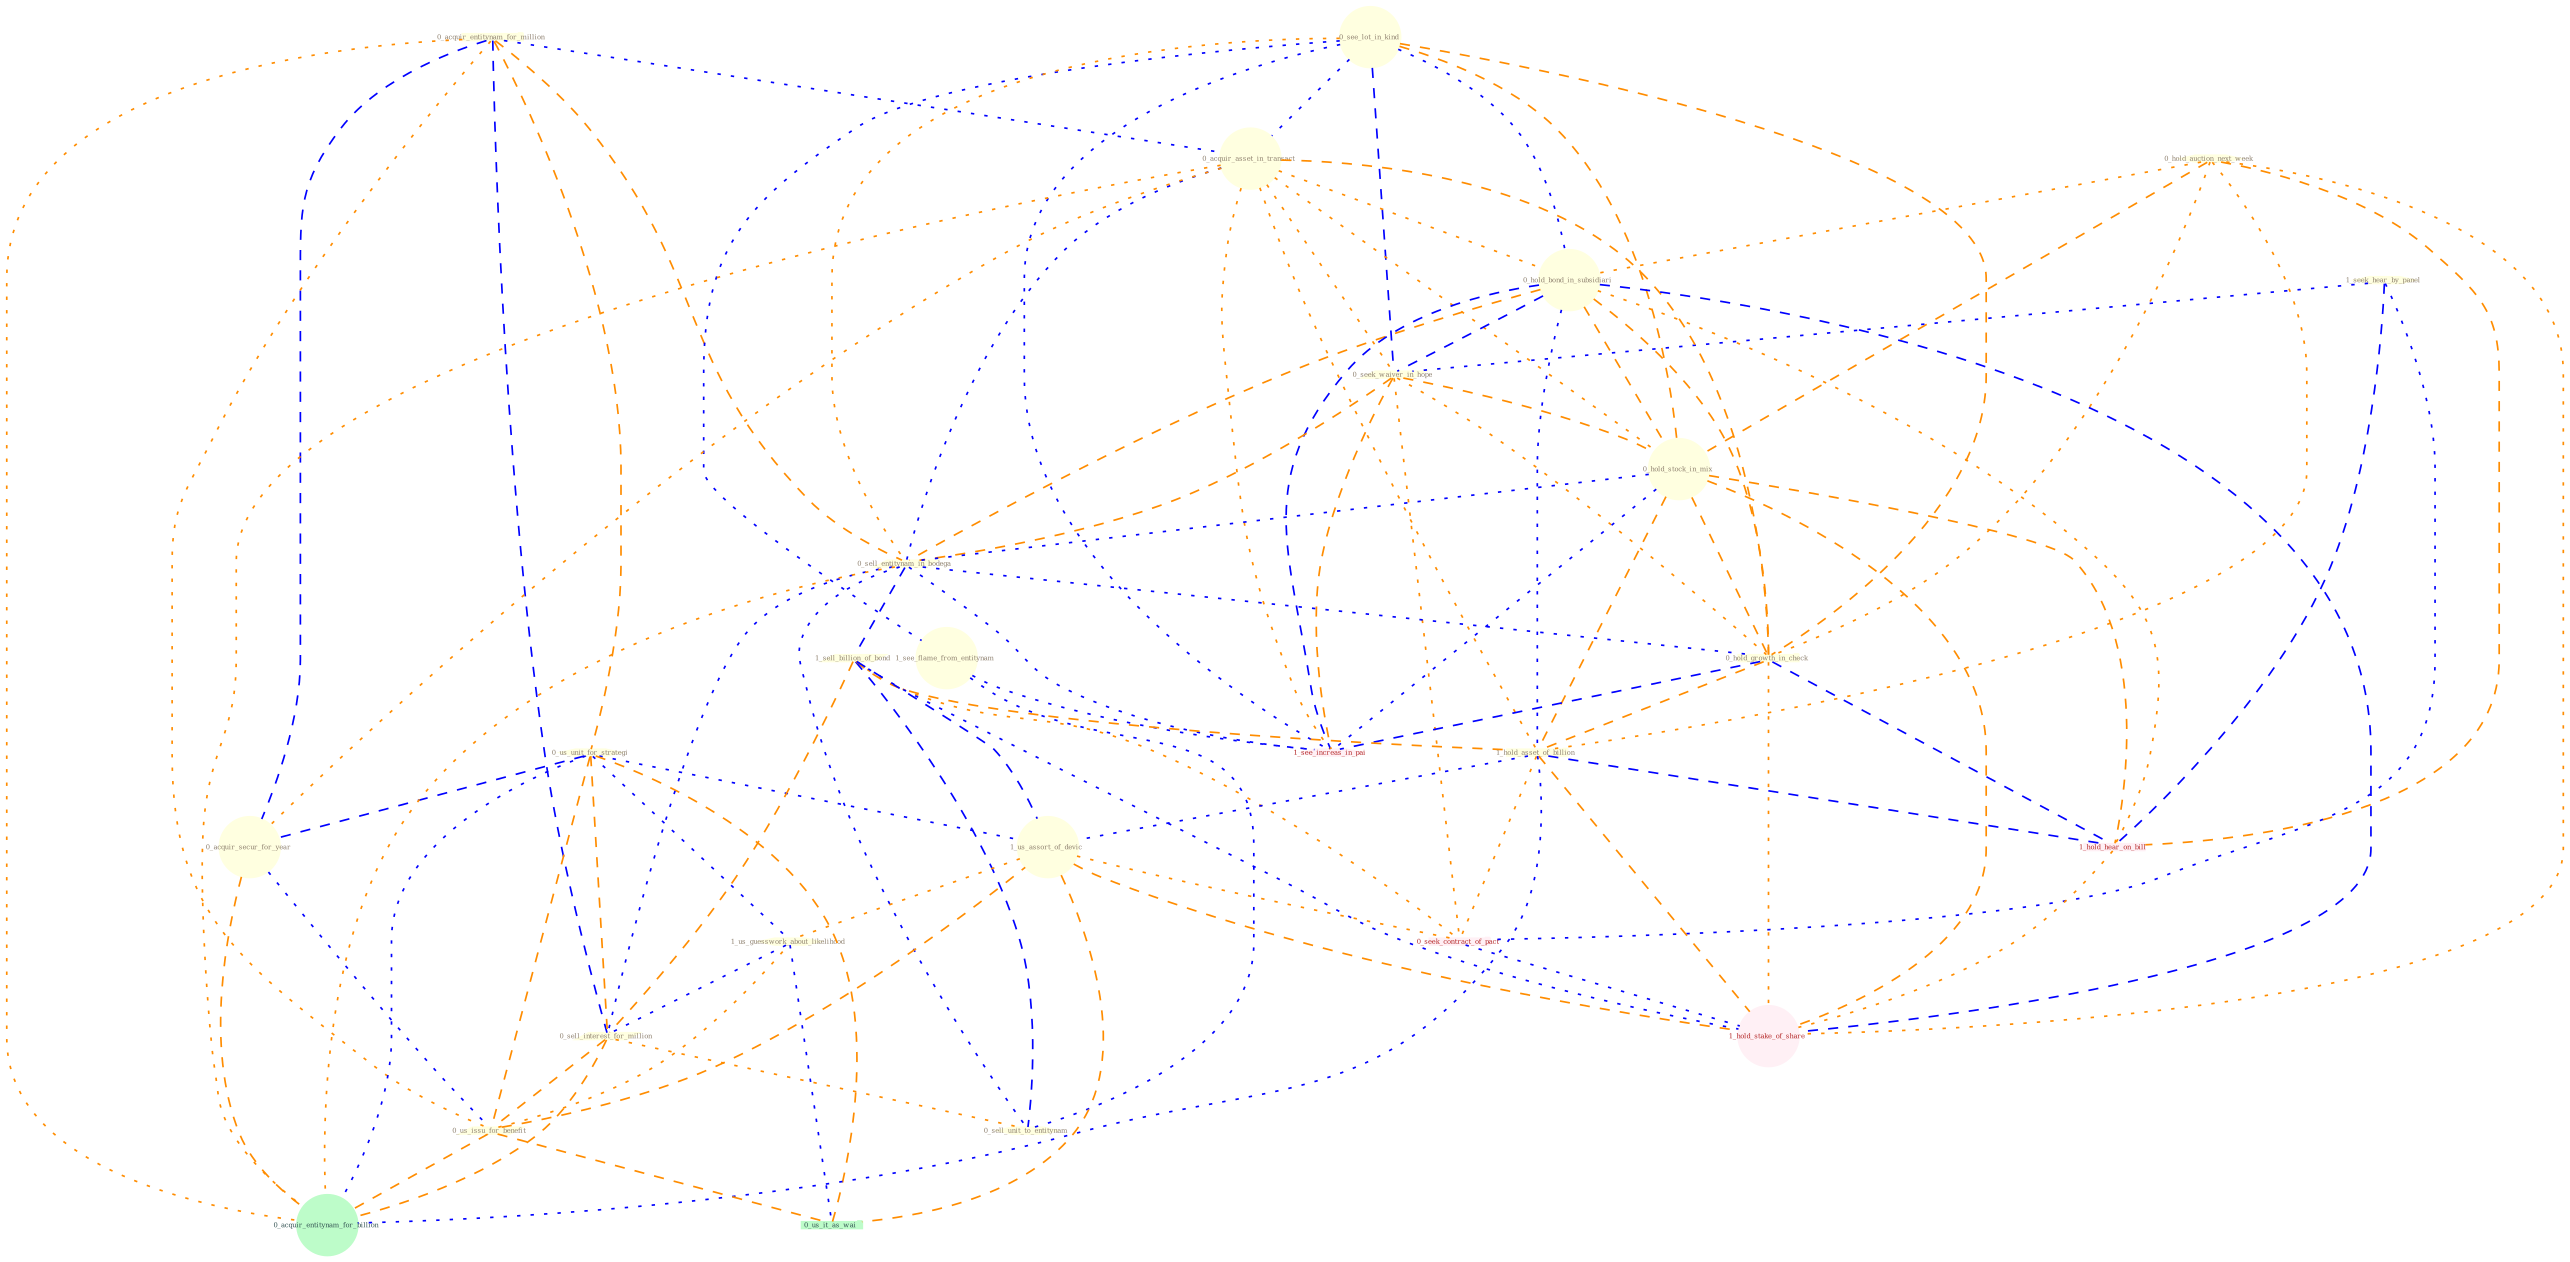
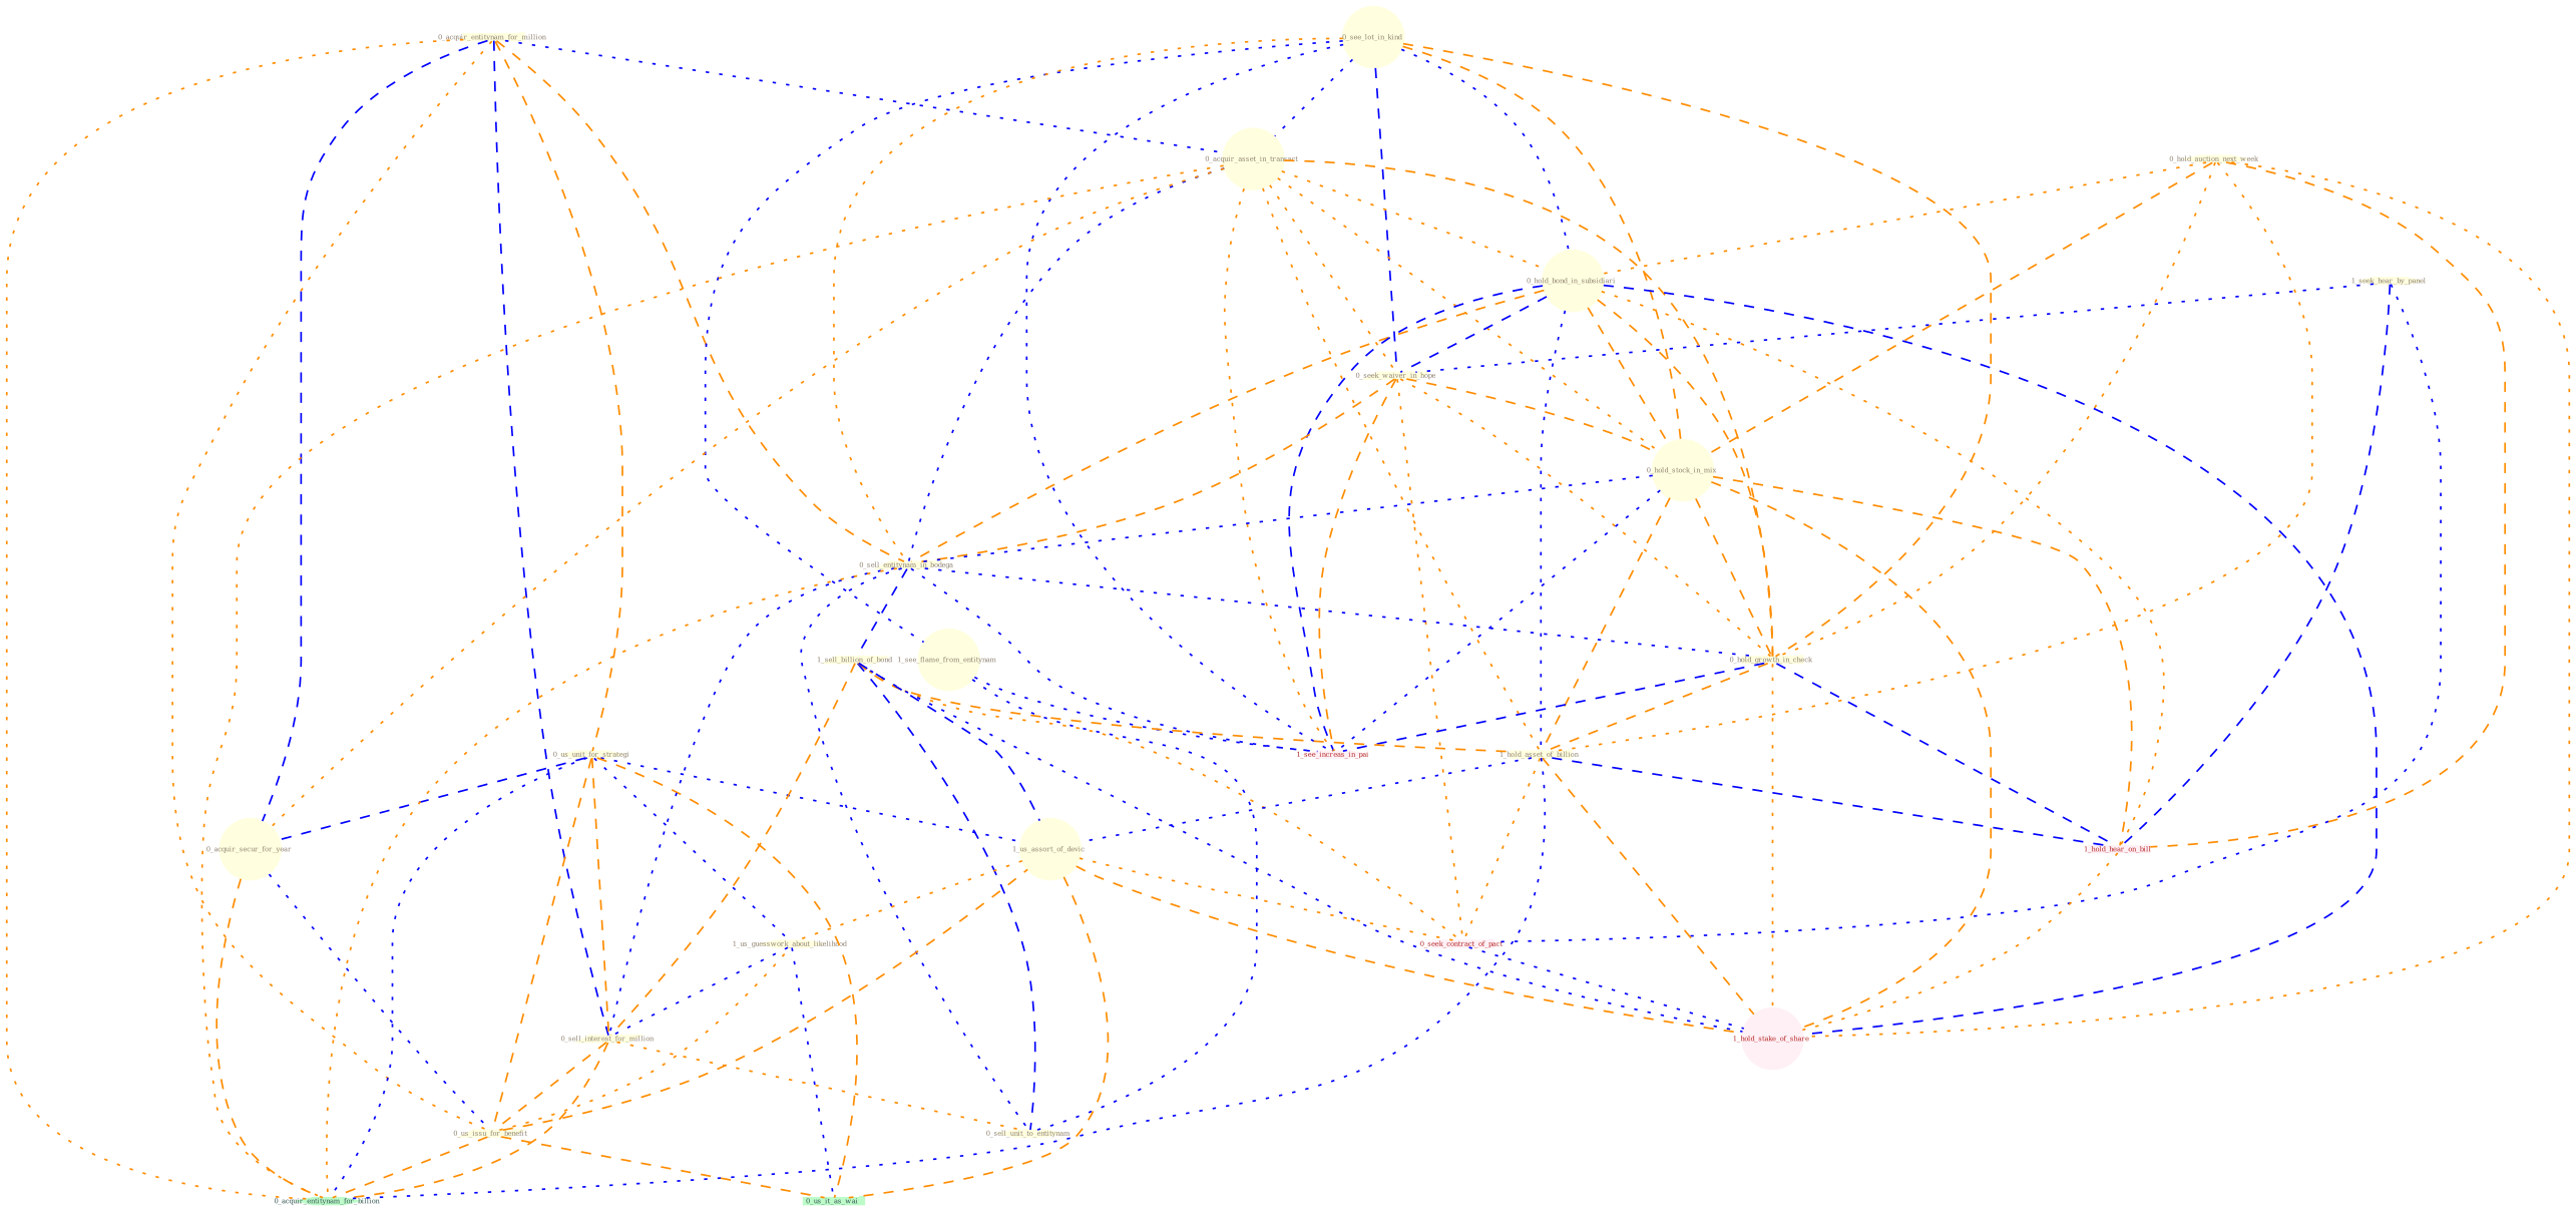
  graph {
    node [color="#ffffe0" fixedsize=true fontcolor="#8b7d6b" fontsize=4 shape=circle style=filled]
    edge [color=darkorange style=dotted w=1]
    "0_hold_auction_next_week " [height=.06 shape=hexagon width=.5]
    "1_seek_hear_by_panel " [height=.06 shape=hexagon width=.5]
    "0_acquir_entitynam_for_million " [height=.06 shape=folder width=.5]
    "0_see_lot_in_kind " [height=.06 width=.5]
    "0_acquir_asset_in_transact " [height=.06 width=.5]
    "0_hold_bond_in_subsidiari " [height=.06 width=.5]
    "0_seek_waiver_in_hope " [height=.06 shape=parallelogram width=.5]
    "1_see_flame_from_entitynam " [height=.06 width=.5]
    n9 [height=.06 label="0_us_unit_for_strategi" shape=hexagon width=.5]
    "0_hold_stock_in_mix " [height=.06 width=.5]
    "0_sell_entitynam_in_bodega " [height=.06 shape=parallelogram width=.5]
    "0_acquir_secur_for_year " [height=.06 width=.5]
    "0_hold_growth_in_check " [height=.06 shape=folder width=.5]
    "1_sell_billion_of_bond " [height=.06 shape=parallelogram width=.5]
    "0_sell_interest_for_million " [height=.06 shape=parallelogram width=.5]
    "1_hold_asset_of_billion " [height=.06 shape=folder width=.5]
    "0_us_issu_for_benefit " [height=.06 shape=parallelogram width=.5]
    "1_us_assort_of_devic " [height=.06 width=.5]
    "1_us_guesswork_about_likelihood " [height=.06 shape=hexagon width=.5]
    "0_sell_unit_to_entitynam " [height=.06 shape=hexagon width=.5]
    "0_seek_contract_of_pact " [color="#fff0f5" fontcolor="#b22222" height=.06 shape=folder width=.5]
    "1_see_increas_in_pai " [color="#fff0f5" fontcolor="#b22222" height=.06 shape=hexagon width=.5]
    "1_hold_hear_on_bill " [color="#fff0f5" fontcolor="#b22222" height=.06 shape=folder width=.5]
    "1_hold_stake_of_share " [color="#fff0f5" fontcolor="#b22222" height=.06 width=.5]
-   "0_acquir_entitynam_for_billion " [color="#BDFCC9" fontcolor="#2f4f4f" height=.06 width=.5]
+   "0_acquir_entitynam_for_billion " [color="#BDFCC9" fontcolor="#2f4f4f" height=.06 shape=hexagon width=.5]
    "0_us_it_as_wai " [color="#BDFCC9" fontcolor="#2f4f4f" height=.06 shape=folder width=.5]
    subgraph sub_1 {
      "0_hold_auction_next_week "
      "1_seek_hear_by_panel "
      "0_acquir_entitynam_for_million "
      "0_see_lot_in_kind "
      "0_acquir_asset_in_transact "
      "0_hold_bond_in_subsidiari "
      "0_seek_waiver_in_hope "
      "1_see_flame_from_entitynam "
      n9
      "0_hold_stock_in_mix "
      "0_sell_entitynam_in_bodega "
      "0_acquir_secur_for_year "
      "0_hold_growth_in_check "
      "1_sell_billion_of_bond "
      "0_sell_interest_for_million "
      "1_hold_asset_of_billion "
      "0_us_issu_for_benefit "
      "1_us_assort_of_devic "
      "1_us_guesswork_about_likelihood "
      "0_sell_unit_to_entitynam "
    }
    subgraph sub_2 {
      "0_seek_contract_of_pact "
      "1_see_increas_in_pai "
      "1_hold_hear_on_bill "
      "1_hold_stake_of_share "
    }
    "0_hold_auction_next_week " -- "0_hold_bond_in_subsidiari "
    "0_hold_auction_next_week " -- "0_hold_stock_in_mix " [style=dashed]
    "0_hold_auction_next_week " -- "0_hold_growth_in_check "
    "0_hold_auction_next_week " -- "1_hold_asset_of_billion "
    "0_hold_auction_next_week " -- "1_hold_hear_on_bill " [style=dashed]
    "0_hold_auction_next_week " -- "1_hold_stake_of_share "
    "1_seek_hear_by_panel " -- "0_seek_waiver_in_hope " [color=blue]
    "1_seek_hear_by_panel " -- "0_seek_contract_of_pact " [color=blue]
    "1_seek_hear_by_panel " -- "1_hold_hear_on_bill " [color=blue style=dashed]
    "0_acquir_entitynam_for_million " -- "0_acquir_asset_in_transact " [color=blue]
    "0_acquir_entitynam_for_million " -- n9 [style=dashed]
    "0_acquir_entitynam_for_million " -- "0_sell_entitynam_in_bodega " [style=dashed]
    "0_acquir_entitynam_for_million " -- "0_acquir_secur_for_year " [color=blue style=dashed w=2]
    "0_acquir_entitynam_for_million " -- "0_sell_interest_for_million " [color=blue style=dashed w=2]
    "0_acquir_entitynam_for_million " -- "0_us_issu_for_benefit "
    "0_acquir_entitynam_for_million " -- "0_acquir_entitynam_for_billion " [w=3]
    "0_see_lot_in_kind " -- "0_acquir_asset_in_transact " [color=blue]
    "0_see_lot_in_kind " -- "0_hold_bond_in_subsidiari " [color=blue]
    "0_see_lot_in_kind " -- "0_seek_waiver_in_hope " [color=blue style=dashed]
    "0_see_lot_in_kind " -- "1_see_flame_from_entitynam " [color=blue]
    "0_see_lot_in_kind " -- "0_hold_stock_in_mix " [style=dashed]
    "0_see_lot_in_kind " -- "0_sell_entitynam_in_bodega "
    "0_see_lot_in_kind " -- "0_hold_growth_in_check " [style=dashed]
    "0_see_lot_in_kind " -- "1_see_increas_in_pai " [color=blue w=2]
    "0_acquir_asset_in_transact " -- "0_hold_bond_in_subsidiari "
    "0_acquir_asset_in_transact " -- "0_seek_waiver_in_hope "
    "0_acquir_asset_in_transact " -- "0_hold_stock_in_mix "
    "0_acquir_asset_in_transact " -- "0_sell_entitynam_in_bodega " [color=blue]
    "0_acquir_asset_in_transact " -- "0_acquir_secur_for_year "
    "0_acquir_asset_in_transact " -- "0_hold_growth_in_check " [style=dashed]
    "0_acquir_asset_in_transact " -- "1_hold_asset_of_billion "
    "0_acquir_asset_in_transact " -- "1_see_increas_in_pai "
    "0_acquir_asset_in_transact " -- "0_acquir_entitynam_for_billion "
    "0_hold_bond_in_subsidiari " -- "0_seek_waiver_in_hope " [color=blue style=dashed]
    "0_hold_bond_in_subsidiari " -- "0_hold_stock_in_mix " [style=dashed w=2]
    "0_hold_bond_in_subsidiari " -- "0_sell_entitynam_in_bodega " [style=dashed]
    "0_hold_bond_in_subsidiari " -- "0_hold_growth_in_check " [style=dashed w=2]
    "0_hold_bond_in_subsidiari " -- "1_hold_asset_of_billion " [color=blue]
    "0_hold_bond_in_subsidiari " -- "1_see_increas_in_pai " [color=blue style=dashed]
    "0_hold_bond_in_subsidiari " -- "1_hold_hear_on_bill "
    "0_hold_bond_in_subsidiari " -- "1_hold_stake_of_share " [color=blue style=dashed]
    "0_seek_waiver_in_hope " -- "0_hold_stock_in_mix " [style=dashed]
    "0_seek_waiver_in_hope " -- "0_sell_entitynam_in_bodega " [style=dashed]
    "0_seek_waiver_in_hope " -- "0_hold_growth_in_check "
    "0_seek_waiver_in_hope " -- "0_seek_contract_of_pact "
    "0_seek_waiver_in_hope " -- "1_see_increas_in_pai " [style=dashed]
    "1_see_flame_from_entitynam " -- "0_sell_unit_to_entitynam " [color=blue]
    "1_see_flame_from_entitynam " -- "1_see_increas_in_pai " [color=blue]
    n9 -- "0_acquir_secur_for_year " [color=blue style=dashed]
    n9 -- "0_sell_interest_for_million " [style=dashed]
    n9 -- "0_us_issu_for_benefit " [style=dashed w=2]
    n9 -- "1_us_assort_of_devic " [color=blue]
    n9 -- "1_us_guesswork_about_likelihood " [color=blue]
    n9 -- "0_acquir_entitynam_for_billion " [color=blue]
    n9 -- "0_us_it_as_wai " [style=dashed]
    "0_hold_stock_in_mix " -- "0_sell_entitynam_in_bodega " [color=blue]
    "0_hold_stock_in_mix " -- "0_hold_growth_in_check " [style=dashed w=2]
    "0_hold_stock_in_mix " -- "1_hold_asset_of_billion " [style=dashed]
    "0_hold_stock_in_mix " -- "1_see_increas_in_pai " [color=blue]
    "0_hold_stock_in_mix " -- "1_hold_hear_on_bill " [style=dashed]
    "0_hold_stock_in_mix " -- "1_hold_stake_of_share " [style=dashed]
    "0_sell_entitynam_in_bodega " -- "0_hold_growth_in_check " [color=blue]
    "0_sell_entitynam_in_bodega " -- "1_sell_billion_of_bond " [color=blue style=dashed]
    "0_sell_entitynam_in_bodega " -- "0_sell_interest_for_million " [color=blue]
    "0_sell_entitynam_in_bodega " -- "0_sell_unit_to_entitynam " [color=blue]
    "0_sell_entitynam_in_bodega " -- "1_see_increas_in_pai " [color=blue]
    "0_sell_entitynam_in_bodega " -- "0_acquir_entitynam_for_billion "
    "0_acquir_secur_for_year " -- "0_us_issu_for_benefit " [color=blue]
    "0_acquir_secur_for_year " -- "0_acquir_entitynam_for_billion " [style=dashed w=2]
    "0_hold_growth_in_check " -- "1_hold_asset_of_billion " [style=dashed]
    "0_hold_growth_in_check " -- "1_see_increas_in_pai " [color=blue style=dashed]
    "0_hold_growth_in_check " -- "1_hold_hear_on_bill " [color=blue style=dashed]
    "0_hold_growth_in_check " -- "1_hold_stake_of_share "
    "1_sell_billion_of_bond " -- "0_sell_interest_for_million " [style=dashed]
    "1_sell_billion_of_bond " -- "1_hold_asset_of_billion " [style=dashed]
    "1_sell_billion_of_bond " -- "1_us_assort_of_devic " [color=blue style=dashed]
    "1_sell_billion_of_bond " -- "0_sell_unit_to_entitynam " [color=blue style=dashed]
    "1_sell_billion_of_bond " -- "0_seek_contract_of_pact "
    "1_sell_billion_of_bond " -- "1_hold_stake_of_share " [color=blue]
    "0_sell_interest_for_million " -- "0_us_issu_for_benefit " [style=dashed]
    "0_sell_interest_for_million " -- "0_sell_unit_to_entitynam "
    "0_sell_interest_for_million " -- "0_acquir_entitynam_for_billion " [style=dashed]
    "1_hold_asset_of_billion " -- "1_us_assort_of_devic " [color=blue]
    "1_hold_asset_of_billion " -- "0_seek_contract_of_pact "
    "1_hold_asset_of_billion " -- "1_hold_hear_on_bill " [color=blue style=dashed]
    "1_hold_asset_of_billion " -- "1_hold_stake_of_share " [style=dashed w=2]
    "1_hold_asset_of_billion " -- "0_acquir_entitynam_for_billion " [color=blue]
    "0_us_issu_for_benefit " -- "1_us_assort_of_devic " [style=dashed]
    "0_us_issu_for_benefit " -- "1_us_guesswork_about_likelihood "
    "0_us_issu_for_benefit " -- "0_acquir_entitynam_for_billion " [style=dashed]
    "0_us_issu_for_benefit " -- "0_us_it_as_wai " [style=dashed]
    "1_us_assort_of_devic " -- "1_us_guesswork_about_likelihood "
    "1_us_assort_of_devic " -- "0_seek_contract_of_pact "
    "1_us_assort_of_devic " -- "1_hold_stake_of_share " [style=dashed]
    "1_us_assort_of_devic " -- "0_us_it_as_wai " [style=dashed]
    "1_us_guesswork_about_likelihood " -- "0_sell_interest_for_million " [color=blue]
    "1_us_guesswork_about_likelihood " -- "0_us_it_as_wai " [color=blue]
    "0_seek_contract_of_pact " -- "1_hold_stake_of_share " [color=blue]
    "1_hold_hear_on_bill " -- "1_hold_stake_of_share "
  }
